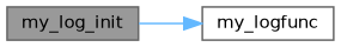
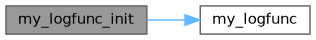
  digraph {
    rankdir=LR
    node [fontname=Helvetica fontsize=10 shape=box style=filled]
-   n1 [color=gray40 fillcolor=grey60 fontcolor=black height=0.2 label=my_log_init width=0.4]
+   n1 [color=gray40 fillcolor=grey60 fontcolor=black height=0.2 label=my_logfunc_init width=0.4]
    n2 [color=grey40 fillcolor=white height=0.2 label=my_logfunc width=0.4]
    n1 -> n2 [color=steelblue1 fontname=Helvetica fontsize=10 labelfontname=Helvetica labelfontsize=10 style=solid]
  }
